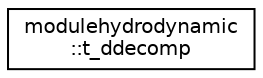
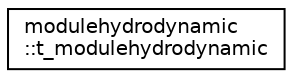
  digraph {
    rankdir=LR
-   n1 [color=black fillcolor=white fontname=Helvetica fontsize=10 height=0.2 label="modulehydrodynamic\l::t_ddecomp" shape=record style=filled width=0.4]
+   n1 [color=black fillcolor=white fontname=Helvetica fontsize=10 height=0.2 label="modulehydrodynamic\l::t_modulehydrodynamic" shape=record style=filled width=0.4]
  }
